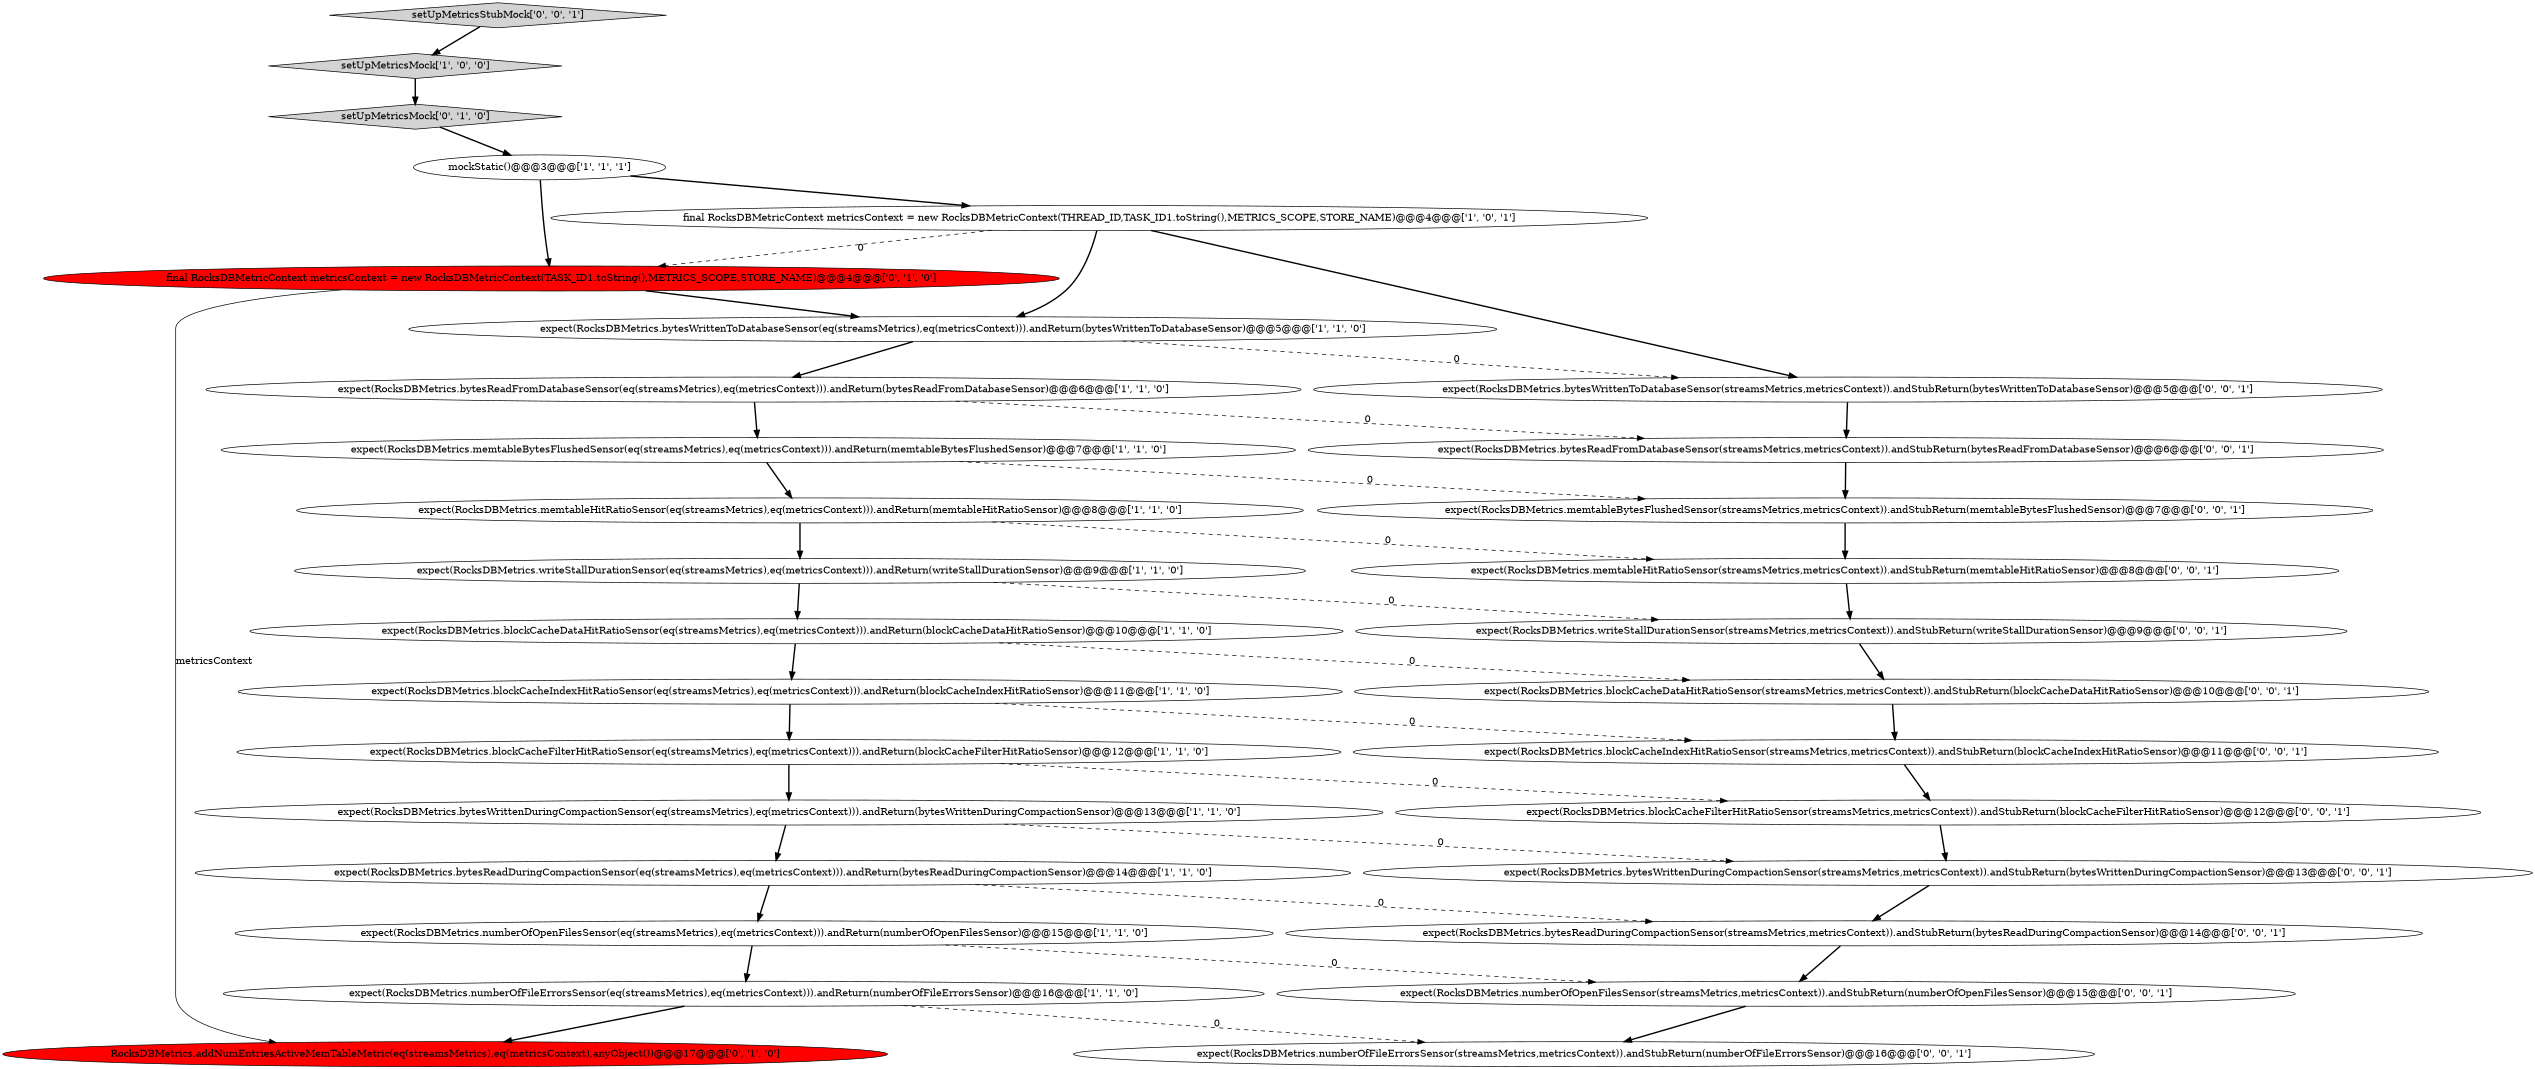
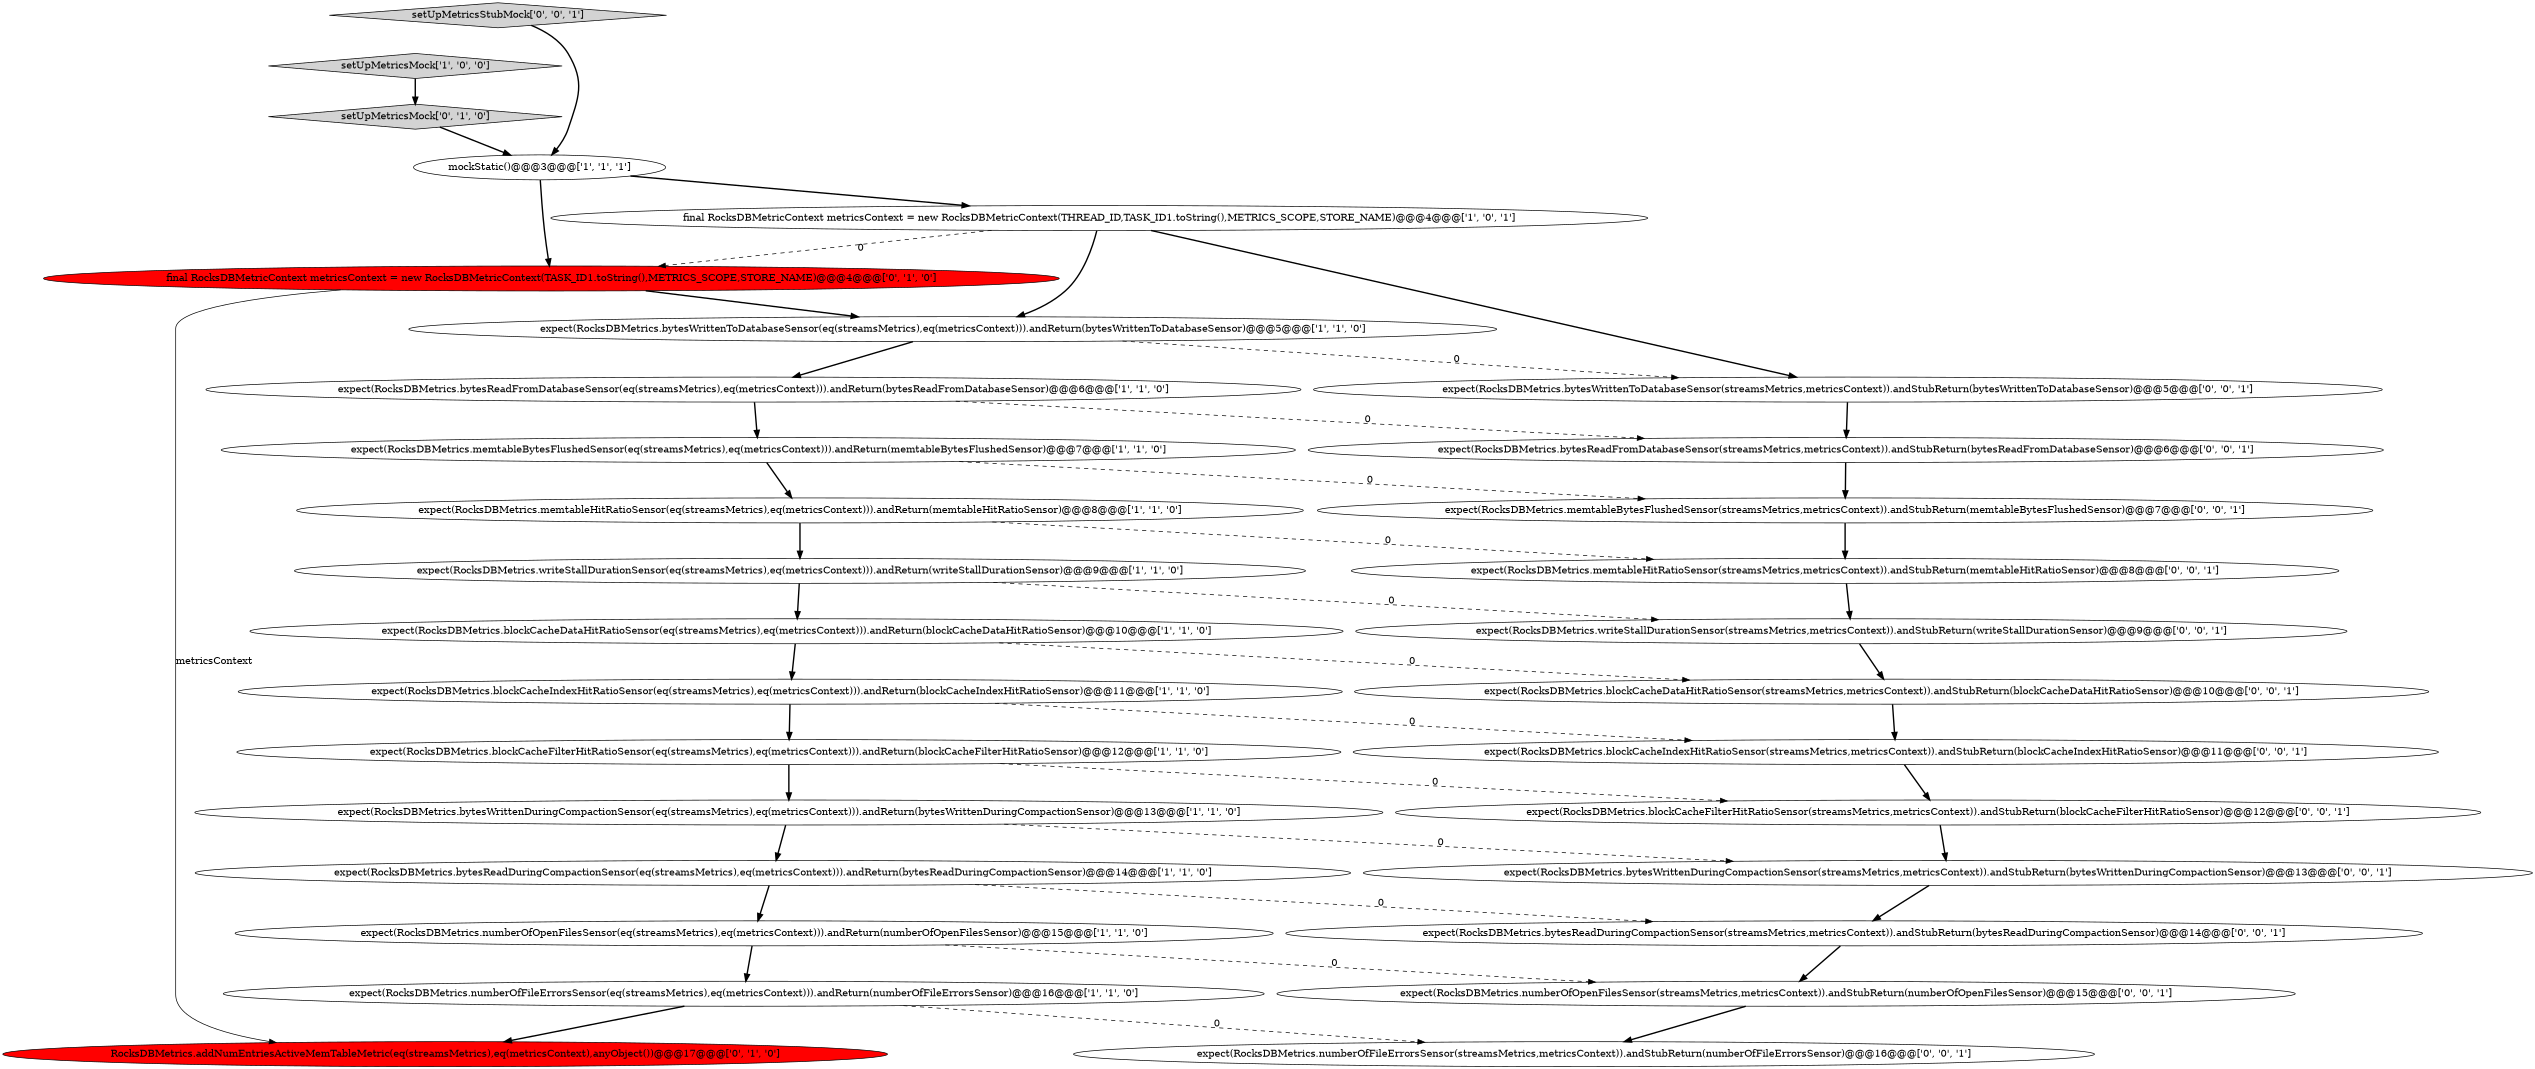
  digraph {
    node [fillcolor=white shape=ellipse style=filled]
    edge [style=bold]
    n1 [label="expect(RocksDBMetrics.memtableBytesFlushedSensor(streamsMetrics,metricsContext)).andStubReturn(memtableBytesFlushedSensor)@@@7@@@['0', '0', '1']"]
    n2 [label="expect(RocksDBMetrics.memtableHitRatioSensor(streamsMetrics,metricsContext)).andStubReturn(memtableHitRatioSensor)@@@8@@@['0', '0', '1']"]
    n3 [label="expect(RocksDBMetrics.writeStallDurationSensor(streamsMetrics,metricsContext)).andStubReturn(writeStallDurationSensor)@@@9@@@['0', '0', '1']"]
    n4 [fillcolor=red label="RocksDBMetrics.addNumEntriesActiveMemTableMetric(eq(streamsMetrics),eq(metricsContext),anyObject())@@@17@@@['0', '1', '0']"]
    n5 [label="expect(RocksDBMetrics.writeStallDurationSensor(eq(streamsMetrics),eq(metricsContext))).andReturn(writeStallDurationSensor)@@@9@@@['1', '1', '0']"]
    n6 [label="expect(RocksDBMetrics.blockCacheDataHitRatioSensor(eq(streamsMetrics),eq(metricsContext))).andReturn(blockCacheDataHitRatioSensor)@@@10@@@['1', '1', '0']"]
    n7 [label="expect(RocksDBMetrics.blockCacheIndexHitRatioSensor(eq(streamsMetrics),eq(metricsContext))).andReturn(blockCacheIndexHitRatioSensor)@@@11@@@['1', '1', '0']"]
    n8 [label="expect(RocksDBMetrics.blockCacheDataHitRatioSensor(streamsMetrics,metricsContext)).andStubReturn(blockCacheDataHitRatioSensor)@@@10@@@['0', '0', '1']"]
    n9 [label="expect(RocksDBMetrics.bytesWrittenDuringCompactionSensor(eq(streamsMetrics),eq(metricsContext))).andReturn(bytesWrittenDuringCompactionSensor)@@@13@@@['1', '1', '0']"]
    n10 [label="expect(RocksDBMetrics.bytesWrittenDuringCompactionSensor(streamsMetrics,metricsContext)).andStubReturn(bytesWrittenDuringCompactionSensor)@@@13@@@['0', '0', '1']"]
    n11 [label="expect(RocksDBMetrics.bytesReadDuringCompactionSensor(eq(streamsMetrics),eq(metricsContext))).andReturn(bytesReadDuringCompactionSensor)@@@14@@@['1', '1', '0']"]
    n12 [label="expect(RocksDBMetrics.bytesReadDuringCompactionSensor(streamsMetrics,metricsContext)).andStubReturn(bytesReadDuringCompactionSensor)@@@14@@@['0', '0', '1']"]
    n13 [label="expect(RocksDBMetrics.numberOfOpenFilesSensor(eq(streamsMetrics),eq(metricsContext))).andReturn(numberOfOpenFilesSensor)@@@15@@@['1', '1', '0']"]
    n14 [label="final RocksDBMetricContext metricsContext = new RocksDBMetricContext(THREAD_ID,TASK_ID1.toString(),METRICS_SCOPE,STORE_NAME)@@@4@@@['1', '0', '1']"]
    n15 [label="expect(RocksDBMetrics.bytesWrittenToDatabaseSensor(streamsMetrics,metricsContext)).andStubReturn(bytesWrittenToDatabaseSensor)@@@5@@@['0', '0', '1']"]
    n16 [fillcolor=red label="final RocksDBMetricContext metricsContext = new RocksDBMetricContext(TASK_ID1.toString(),METRICS_SCOPE,STORE_NAME)@@@4@@@['0', '1', '0']"]
    n17 [label="expect(RocksDBMetrics.bytesWrittenToDatabaseSensor(eq(streamsMetrics),eq(metricsContext))).andReturn(bytesWrittenToDatabaseSensor)@@@5@@@['1', '1', '0']"]
    n18 [label="expect(RocksDBMetrics.bytesReadFromDatabaseSensor(streamsMetrics,metricsContext)).andStubReturn(bytesReadFromDatabaseSensor)@@@6@@@['0', '0', '1']"]
    n19 [label="expect(RocksDBMetrics.bytesReadFromDatabaseSensor(eq(streamsMetrics),eq(metricsContext))).andReturn(bytesReadFromDatabaseSensor)@@@6@@@['1', '1', '0']"]
    n20 [label="expect(RocksDBMetrics.memtableBytesFlushedSensor(eq(streamsMetrics),eq(metricsContext))).andReturn(memtableBytesFlushedSensor)@@@7@@@['1', '1', '0']"]
    n21 [label="expect(RocksDBMetrics.memtableHitRatioSensor(eq(streamsMetrics),eq(metricsContext))).andReturn(memtableHitRatioSensor)@@@8@@@['1', '1', '0']"]
    n22 [label="expect(RocksDBMetrics.numberOfOpenFilesSensor(streamsMetrics,metricsContext)).andStubReturn(numberOfOpenFilesSensor)@@@15@@@['0', '0', '1']"]
    n23 [label="expect(RocksDBMetrics.numberOfFileErrorsSensor(eq(streamsMetrics),eq(metricsContext))).andReturn(numberOfFileErrorsSensor)@@@16@@@['1', '1', '0']"]
    n24 [label="expect(RocksDBMetrics.numberOfFileErrorsSensor(streamsMetrics,metricsContext)).andStubReturn(numberOfFileErrorsSensor)@@@16@@@['0', '0', '1']"]
    n25 [label="expect(RocksDBMetrics.blockCacheIndexHitRatioSensor(streamsMetrics,metricsContext)).andStubReturn(blockCacheIndexHitRatioSensor)@@@11@@@['0', '0', '1']"]
    n26 [label="expect(RocksDBMetrics.blockCacheFilterHitRatioSensor(eq(streamsMetrics),eq(metricsContext))).andReturn(blockCacheFilterHitRatioSensor)@@@12@@@['1', '1', '0']"]
    n27 [label="expect(RocksDBMetrics.blockCacheFilterHitRatioSensor(streamsMetrics,metricsContext)).andStubReturn(blockCacheFilterHitRatioSensor)@@@12@@@['0', '0', '1']"]
    n28 [fillcolor=lightgray label="setUpMetricsMock['1', '0', '0']" shape=diamond]
    n29 [fillcolor=lightgray label="setUpMetricsMock['0', '1', '0']" shape=diamond]
    n30 [label="mockStatic()@@@3@@@['1', '1', '1']"]
    n31 [fillcolor=lightgray label="setUpMetricsStubMock['0', '0', '1']" shape=diamond]
    n1 -> n2
    n2 -> n3
    n3 -> n8
    n5 -> n3 [label=0 style=dashed]
    n5 -> n6
    n6 -> n7
    n6 -> n8 [label=0 style=dashed]
    n7 -> n25 [label=0 style=dashed]
    n7 -> n26
    n8 -> n25
    n9 -> n10 [label=0 style=dashed]
    n9 -> n11
    n10 -> n12
    n11 -> n12 [label=0 style=dashed]
    n11 -> n13
    n12 -> n22
    n13 -> n22 [label=0 style=dashed]
    n13 -> n23
    n14 -> n15
    n14 -> n16 [label=0 style=dashed]
    n14 -> n17
    n15 -> n18
    n16 -> n4 [label=metricsContext style=solid]
    n16 -> n17
    n17 -> n15 [label=0 style=dashed]
    n17 -> n19
    n18 -> n1
    n19 -> n18 [label=0 style=dashed]
    n19 -> n20
    n20 -> n1 [label=0 style=dashed]
    n20 -> n21
    n21 -> n2 [label=0 style=dashed]
    n21 -> n5
    n22 -> n24
    n23 -> n4
    n23 -> n24 [label=0 style=dashed]
    n25 -> n27
    n26 -> n9
    n26 -> n27 [label=0 style=dashed]
    n27 -> n10
    n28 -> n29
    n29 -> n30
    n30 -> n14
    n30 -> n16
-   n31 -> n28
+   n31 -> n30
  }
